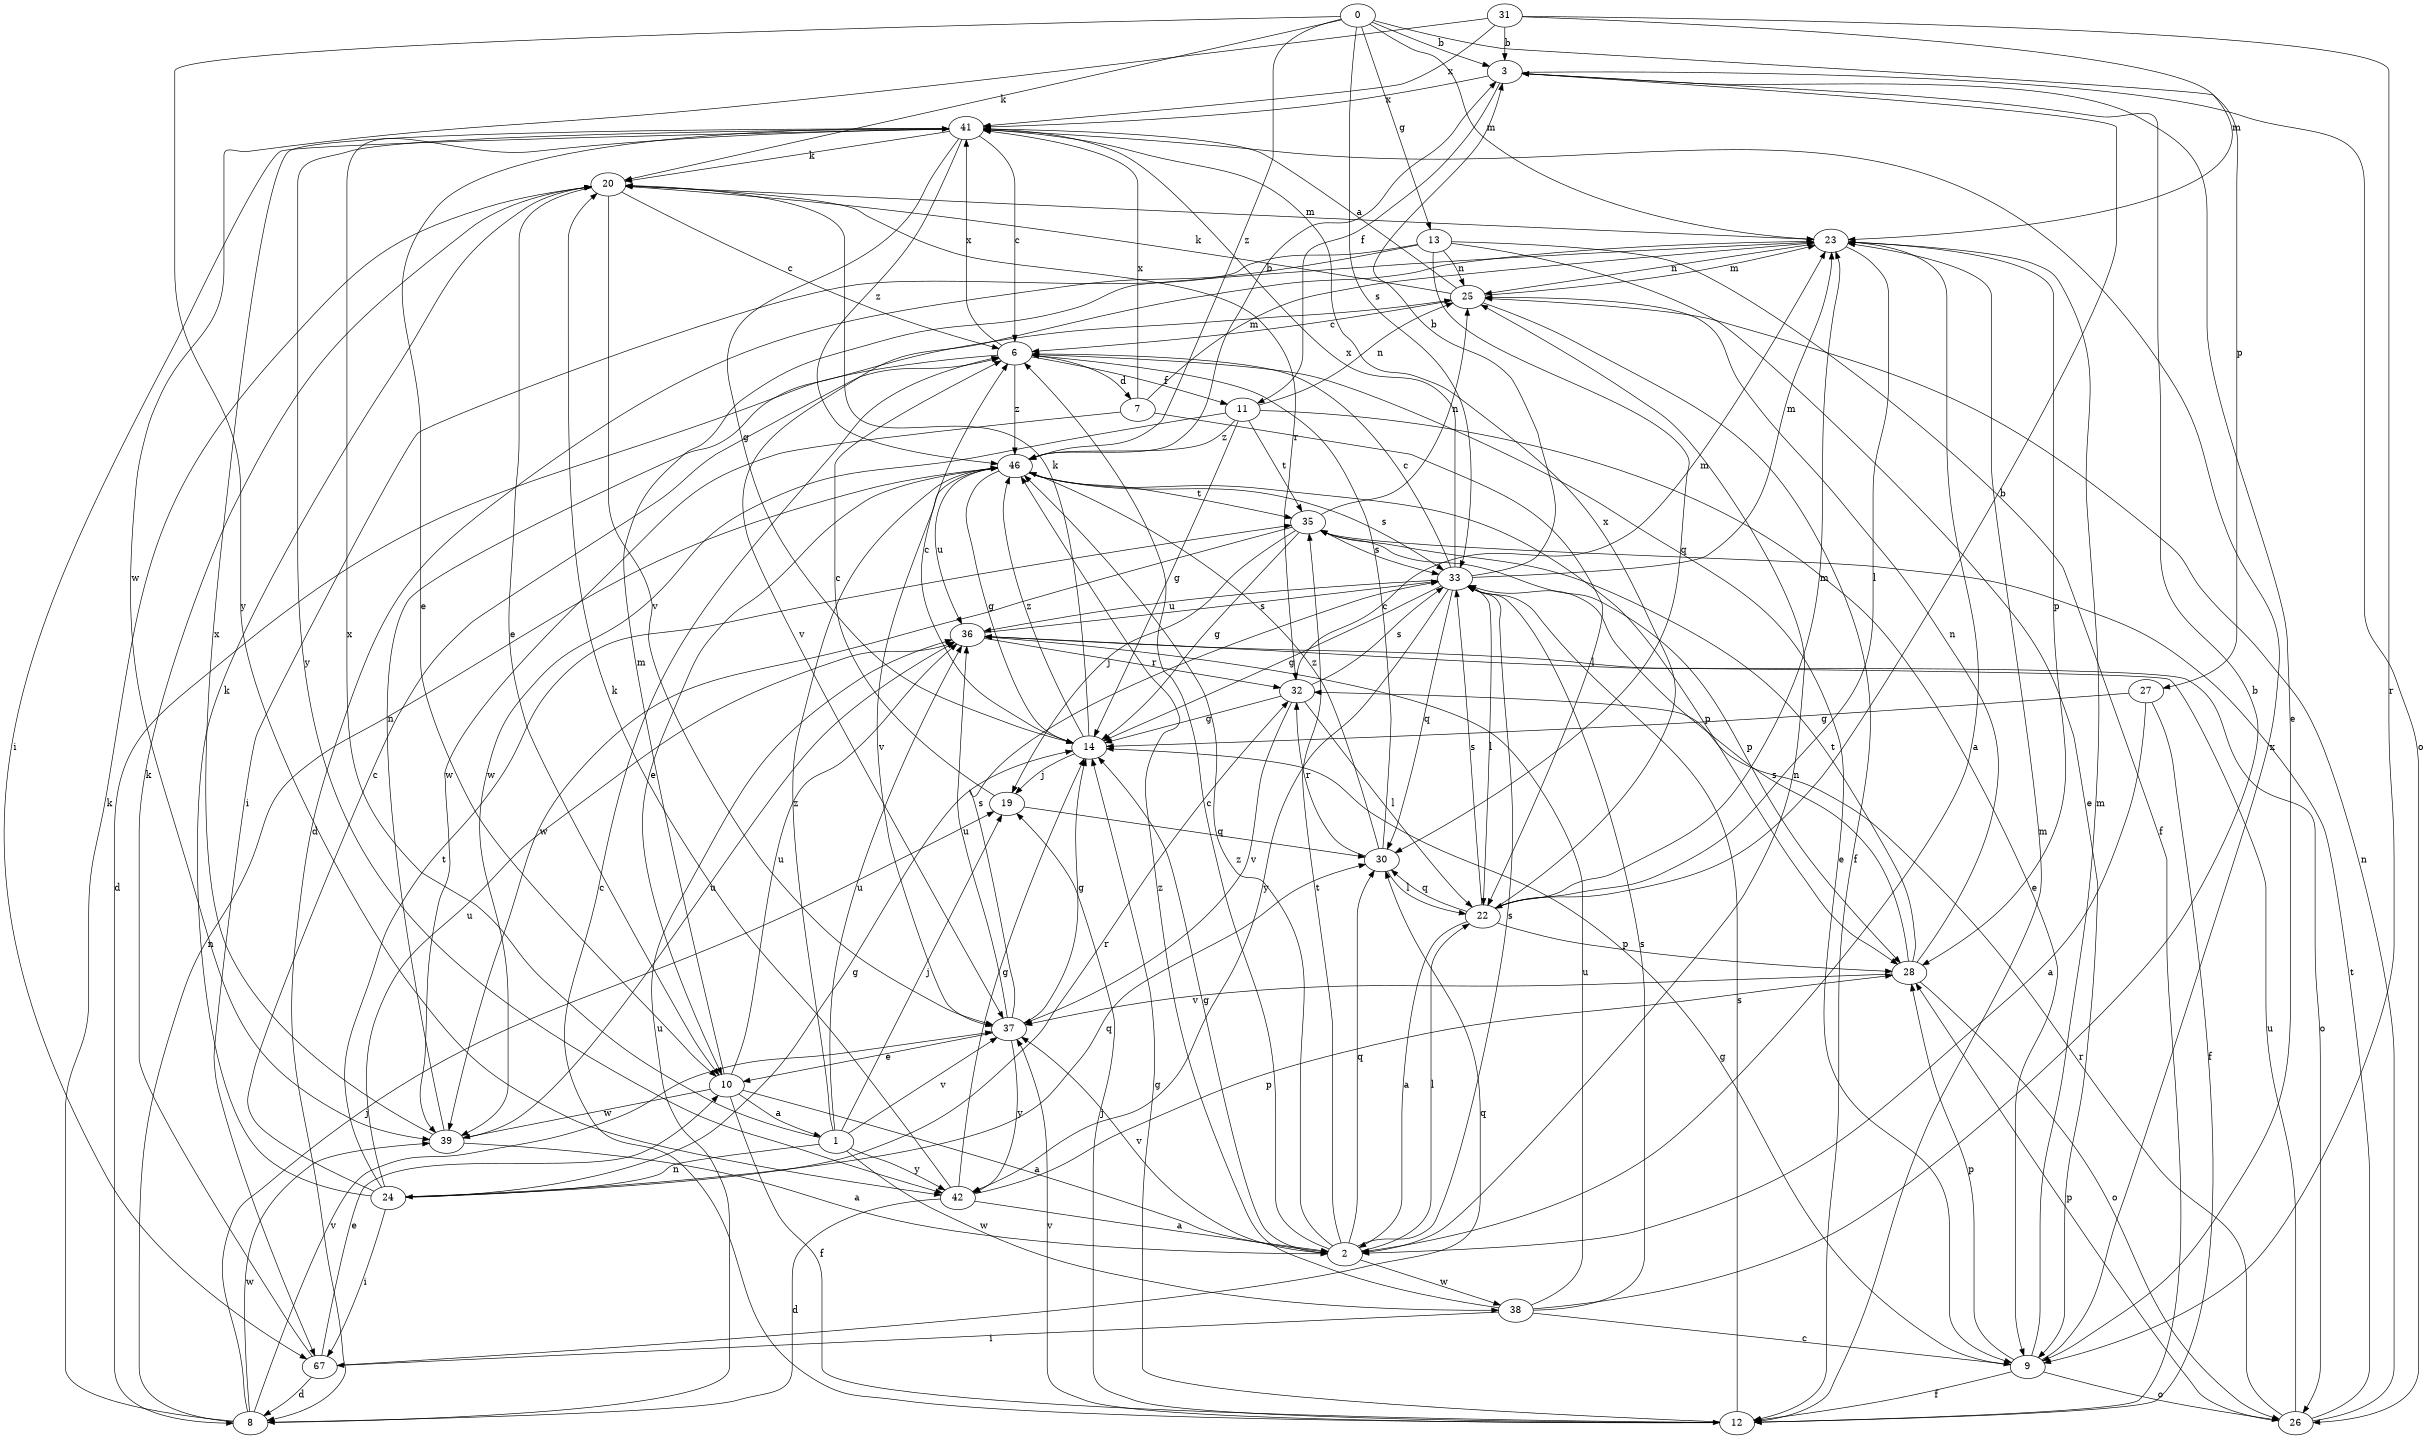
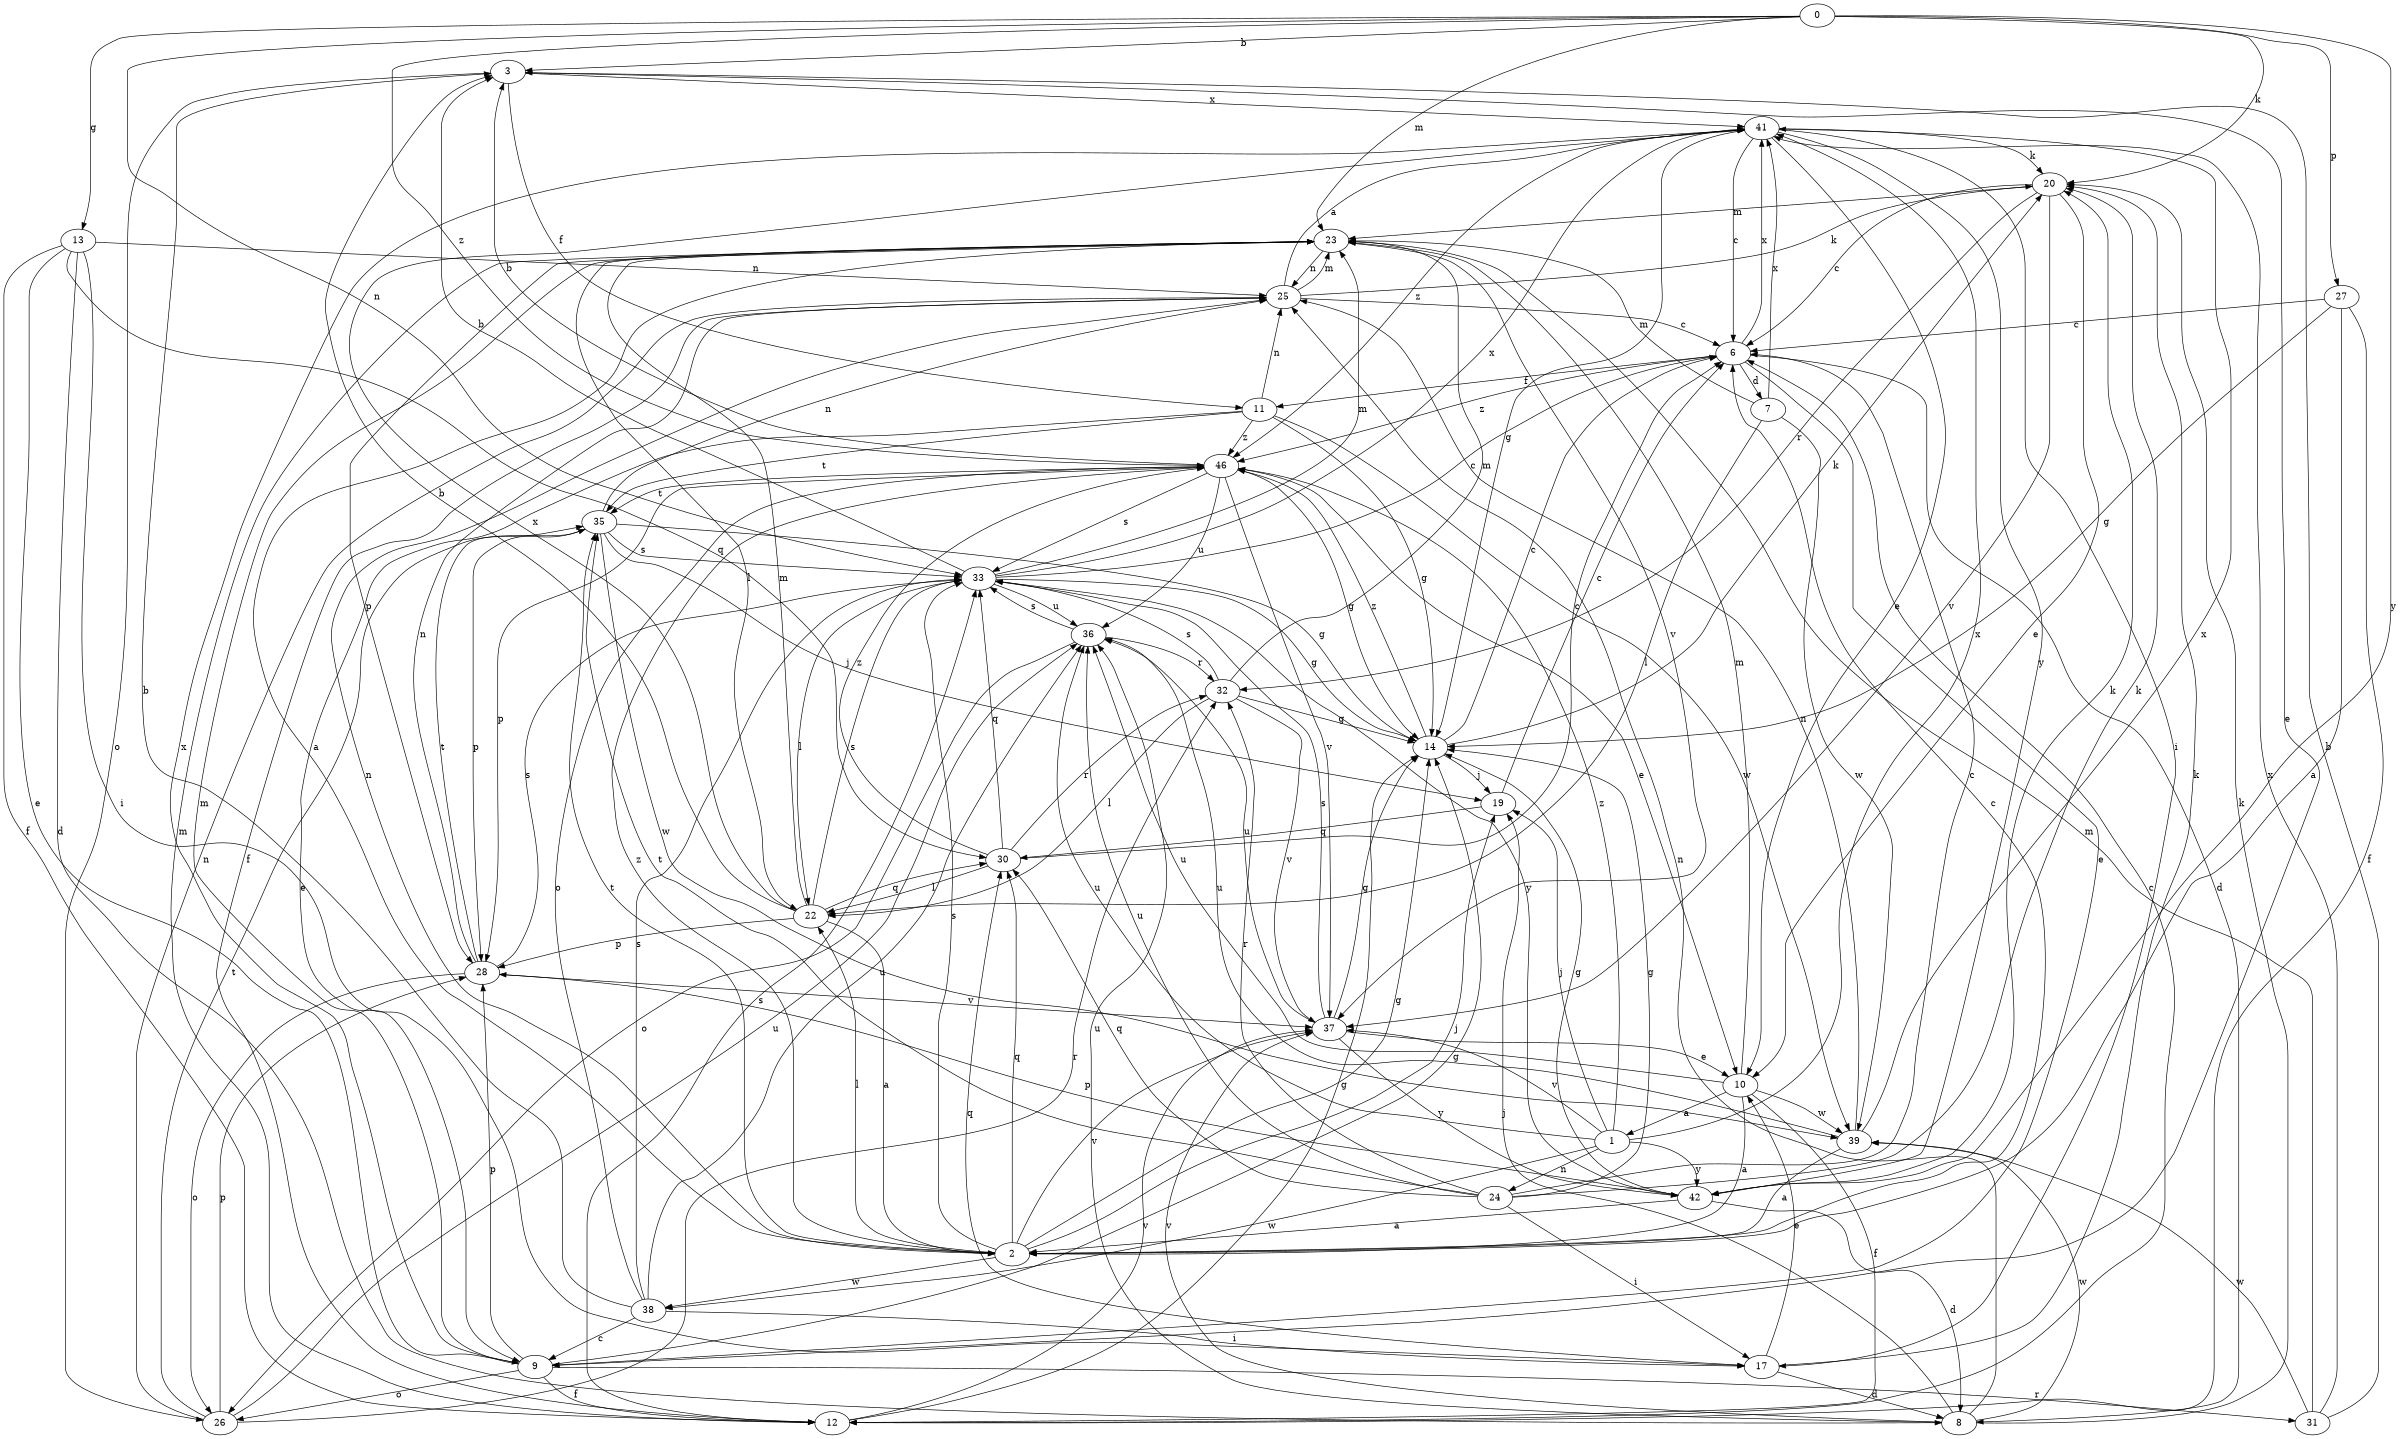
  strict digraph {
    0
    3
    13
    20
    23
    27
    33
    42
    46
    41
    9
    11
    26
    25
    30
    8
    12
-   17 [label=67]
+   17
    37
    6
    10
    32
    2
    22
    28
    14
    36
    35
    1
    19
    24
    38
    7
    39
    31
    0 -> 3 [label=b]
    0 -> 13 [label=g]
    0 -> 20 [label=k]
    0 -> 23 [label=m]
    0 -> 27 [label=p]
-   0 -> 33 [label=s]
+   0 -> 33 [label=n]
    0 -> 42 [label=y]
    0 -> 46 [label=z]
    3 -> 41 [label=x]
    3 -> 9 [label=e]
    3 -> 11 [label=f]
    3 -> 26 [label=o]
    13 -> 9 [label=e]
    13 -> 25 [label=n]
    13 -> 30 [label=q]
    13 -> 8 [label=d]
    13 -> 12 [label=f]
    13 -> 17 [label=i]
    20 -> 23 [label=m]
    20 -> 37 [label=v]
    20 -> 6 [label=c]
    20 -> 10 [label=e]
    20 -> 32 [label=r]
    23 -> 25 [label=n]
    23 -> 37 [label=v]
    23 -> 2 [label=a]
    23 -> 22 [label=l]
    23 -> 28 [label=p]
    27 -> 12 [label=f]
+   27 -> 6 [label=c]
    27 -> 2 [label=a]
    27 -> 14 [label=g]
    33 -> 3 [label=b]
    33 -> 23 [label=m]
    33 -> 42 [label=y]
    33 -> 41 [label=x]
-   33 -> 30 [label=q]
+   30 -> 33 [label=q]
    33 -> 6 [label=c]
    33 -> 22 [label=l]
    33 -> 14 [label=g]
    33 -> 36 [label=u]
    42 -> 20 [label=k]
    42 -> 8 [label=d]
    42 -> 2 [label=a]
    42 -> 28 [label=p]
    42 -> 14 [label=g]
    46 -> 3 [label=b]
    46 -> 33 [label=s]
    46 -> 37 [label=v]
    46 -> 10 [label=e]
    46 -> 28 [label=p]
    46 -> 14 [label=g]
    46 -> 36 [label=u]
    46 -> 35 [label=t]
    41 -> 20 [label=k]
    41 -> 42 [label=y]
    41 -> 46 [label=z]
    41 -> 17 [label=i]
    41 -> 6 [label=c]
    41 -> 10 [label=e]
    41 -> 14 [label=g]
    9 -> 23 [label=m]
    9 -> 41 [label=x]
    9 -> 26 [label=o]
    9 -> 12 [label=f]
    9 -> 28 [label=p]
    9 -> 14 [label=g]
-   31 -> 9 [label=r]
+   9 -> 31 [label=r]
    11 -> 46 [label=z]
    11 -> 9 [label=e]
    11 -> 25 [label=n]
    11 -> 14 [label=g]
    11 -> 35 [label=t]
    11 -> 39 [label=w]
    26 -> 25 [label=n]
    26 -> 32 [label=r]
    26 -> 28 [label=p]
    26 -> 36 [label=u]
    26 -> 35 [label=t]
    25 -> 20 [label=k]
    25 -> 23 [label=m]
    25 -> 41 [label=a]
    25 -> 12 [label=f]
    25 -> 6 [label=c]
    30 -> 46 [label=z]
    30 -> 6 [label=c]
    30 -> 32 [label=r]
    30 -> 22 [label=l]
    8 -> 20 [label=k]
-   8 -> 46 [label=n]
+   8 -> 25 [label=n]
    8 -> 37 [label=v]
    8 -> 36 [label=u]
    8 -> 19 [label=j]
    8 -> 39 [label=w]
    12 -> 23 [label=m]
    12 -> 33 [label=s]
    12 -> 37 [label=v]
    12 -> 6 [label=c]
    12 -> 14 [label=g]
    17 -> 20 [label=k]
    17 -> 30 [label=q]
    17 -> 8 [label=d]
    17 -> 10 [label=e]
    37 -> 33 [label=s]
    37 -> 42 [label=y]
    37 -> 10 [label=e]
    37 -> 14 [label=g]
    37 -> 36 [label=u]
    6 -> 46 [label=z]
    6 -> 41 [label=x]
    6 -> 9 [label=e]
    6 -> 11 [label=f]
    6 -> 8 [label=d]
    6 -> 7 [label=d]
    10 -> 23 [label=m]
    10 -> 12 [label=f]
    10 -> 2 [label=a]
    10 -> 36 [label=u]
    10 -> 1 [label=a]
    10 -> 39 [label=w]
    32 -> 23 [label=m]
    32 -> 33 [label=s]
    32 -> 37 [label=v]
    32 -> 22 [label=l]
    32 -> 14 [label=g]
    2 -> 33 [label=s]
    2 -> 46 [label=z]
    2 -> 25 [label=n]
    2 -> 30 [label=q]
    2 -> 37 [label=v]
    2 -> 6 [label=c]
    2 -> 22 [label=l]
    2 -> 14 [label=g]
    2 -> 35 [label=t]
-   12 -> 19 [label=j]
+   2 -> 19 [label=j]
    2 -> 38 [label=w]
    22 -> 3 [label=b]
    22 -> 23 [label=m]
    22 -> 33 [label=s]
    22 -> 41 [label=x]
    22 -> 30 [label=q]
    22 -> 2 [label=a]
    22 -> 28 [label=p]
    28 -> 33 [label=s]
    28 -> 26 [label=o]
    28 -> 25 [label=n]
    28 -> 37 [label=v]
    28 -> 35 [label=t]
    14 -> 20 [label=k]
    14 -> 46 [label=z]
    14 -> 6 [label=c]
    14 -> 19 [label=j]
    36 -> 33 [label=s]
    36 -> 26 [label=o]
    36 -> 32 [label=r]
    35 -> 33 [label=s]
    35 -> 25 [label=n]
    35 -> 28 [label=p]
    35 -> 14 [label=g]
    35 -> 19 [label=j]
    35 -> 39 [label=w]
    1 -> 42 [label=y]
    1 -> 46 [label=z]
    1 -> 41 [label=x]
    1 -> 37 [label=v]
    1 -> 36 [label=u]
    1 -> 19 [label=j]
    1 -> 24 [label=n]
    1 -> 38 [label=w]
    19 -> 30 [label=q]
    19 -> 6 [label=c]
    24 -> 20 [label=k]
    24 -> 30 [label=q]
    24 -> 17 [label=i]
    24 -> 6 [label=c]
    24 -> 32 [label=r]
    24 -> 14 [label=g]
    24 -> 36 [label=u]
    24 -> 35 [label=t]
    38 -> 3 [label=b]
    38 -> 33 [label=s]
-   38 -> 46 [label=z]
+   38 -> 46 [label=o]
    38 -> 9 [label=c]
    38 -> 17 [label=i]
    38 -> 36 [label=u]
    7 -> 23 [label=m]
    7 -> 41 [label=x]
    7 -> 22 [label=l]
    7 -> 39 [label=w]
    39 -> 41 [label=x]
    39 -> 25 [label=n]
    39 -> 2 [label=a]
    39 -> 36 [label=u]
    31 -> 3 [label=b]
    31 -> 23 [label=m]
    31 -> 41 [label=x]
    31 -> 39 [label=w]
  }
